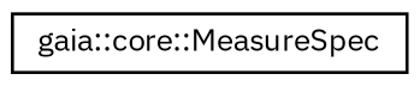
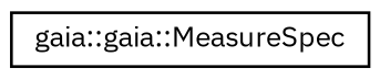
  digraph {
    rankdir=LR
    fontname="IBM Plex Sans"
-   n1 [color=black fillcolor=white fontname="IBM Plex Sans" fontsize=10 height=0.2 label="gaia::core::MeasureSpec" shape=record style=filled width=0.4]
+   n1 [color=black fillcolor=white fontname="IBM Plex Sans" fontsize=10 height=0.2 label="gaia::gaia::MeasureSpec" shape=record style=filled width=0.4]
  }
